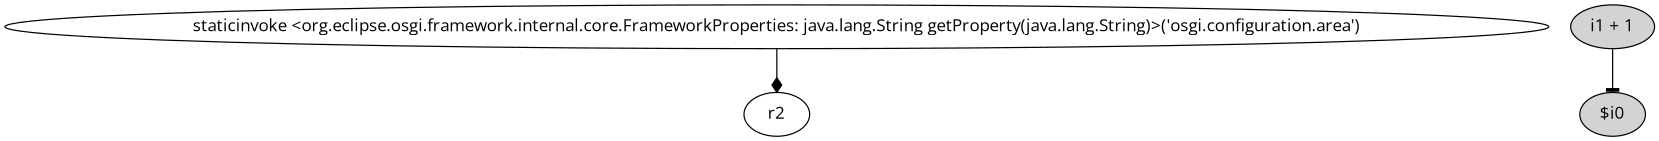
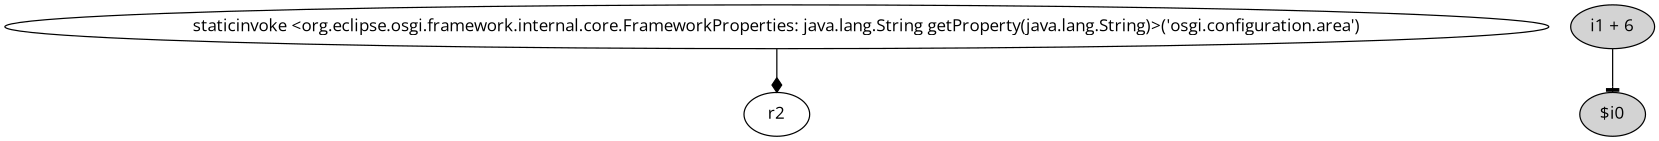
  digraph {
    fontname="Open Sans"
    node [fillcolor=white fontname="Open Sans" style=filled]
    edge [fontname="Open Sans"]
    n1 [label="staticinvoke <org.eclipse.osgi.framework.internal.core.FrameworkProperties: java.lang.String getProperty(java.lang.String)>('osgi.configuration.area')"]
    n2 [label=r2]
-   n3 [fillcolor=lightgrey label="i1 + 1"]
+   n3 [fillcolor=lightgrey label="i1 + 6"]
    n4 [fillcolor=lightgrey label="$i0"]
    n1 -> n2 [arrowhead=diamond]
    n3 -> n4 [arrowhead=tee]
  }
